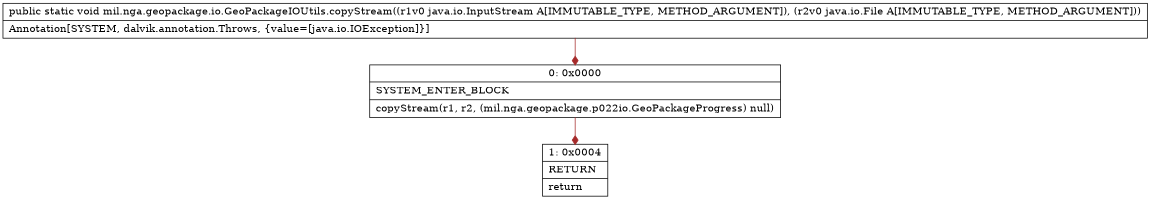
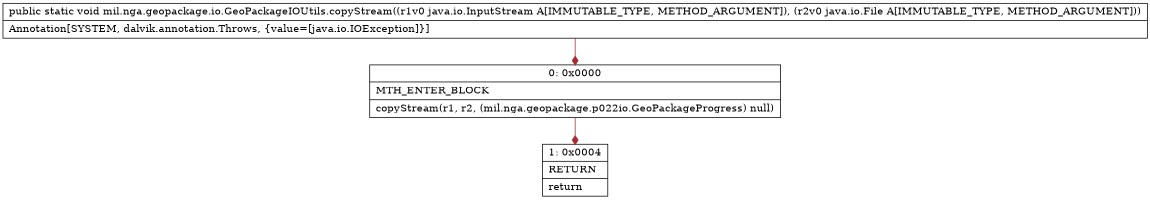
  digraph {
    node [shape=record]
    edge [color=brown arrowhead=diamond]
-   n1 [label="{0\:\ 0x0000|SYSTEM_ENTER_BLOCK\l|copyStream(r1, r2, (mil.nga.geopackage.p022io.GeoPackageProgress) null)\l}"]
+   n1 [label="{0\:\ 0x0000|MTH_ENTER_BLOCK\l|copyStream(r1, r2, (mil.nga.geopackage.p022io.GeoPackageProgress) null)\l}"]
    n2 [label="{1\:\ 0x0004|RETURN\l|return\l}"]
    n3 [label="{public static void mil.nga.geopackage.io.GeoPackageIOUtils.copyStream((r1v0 java.io.InputStream A[IMMUTABLE_TYPE, METHOD_ARGUMENT]), (r2v0 java.io.File A[IMMUTABLE_TYPE, METHOD_ARGUMENT]))  | Annotation[SYSTEM, dalvik.annotation.Throws, \{value=[java.io.IOException]\}]\l}"]
    n1 -> n2
    n3 -> n1
  }
